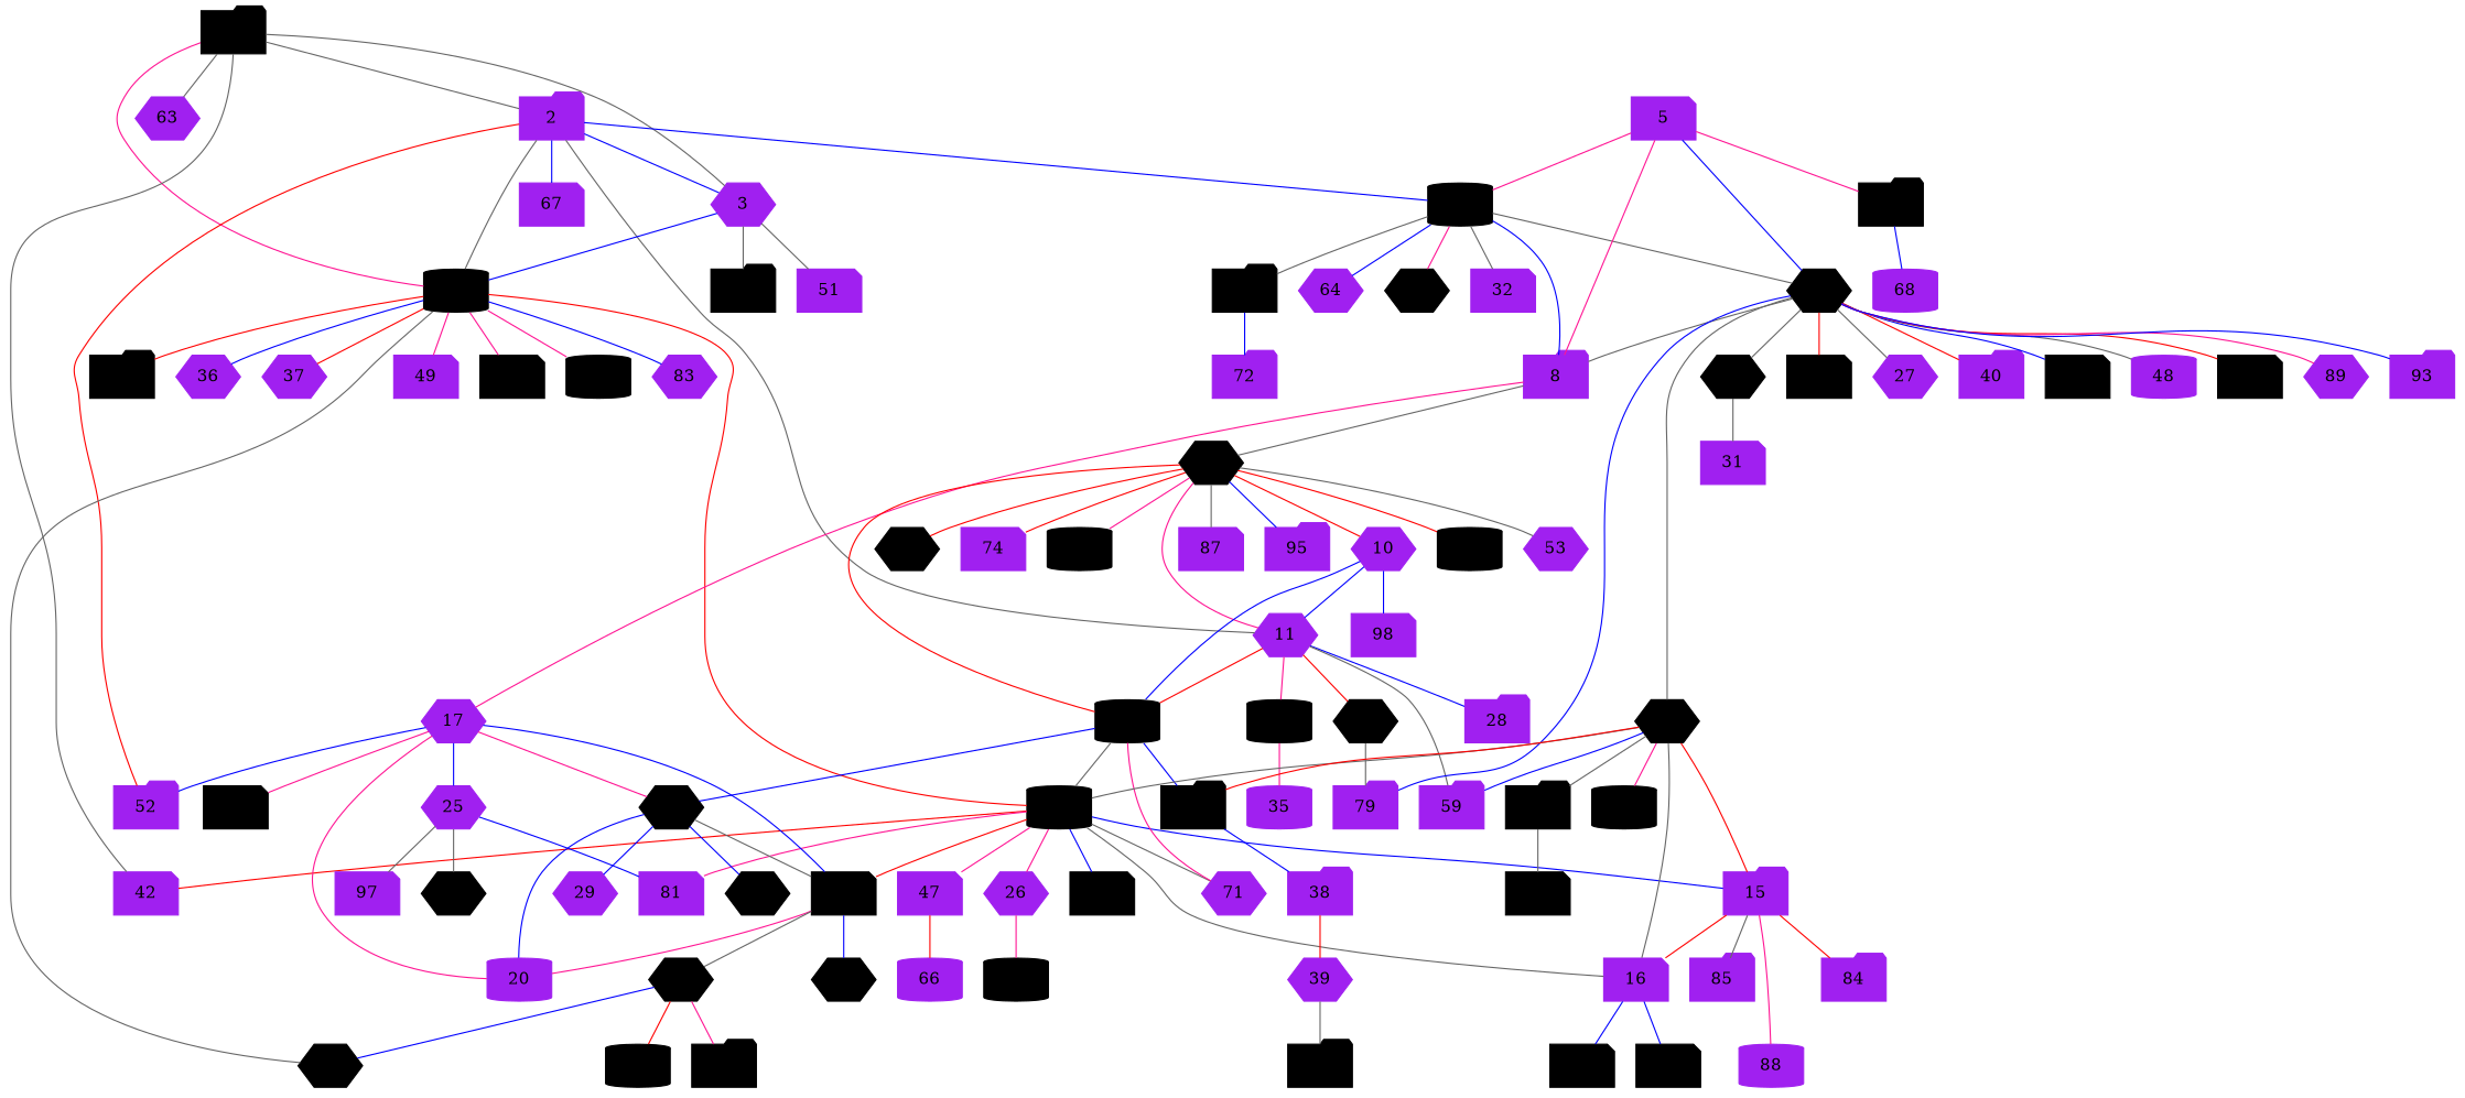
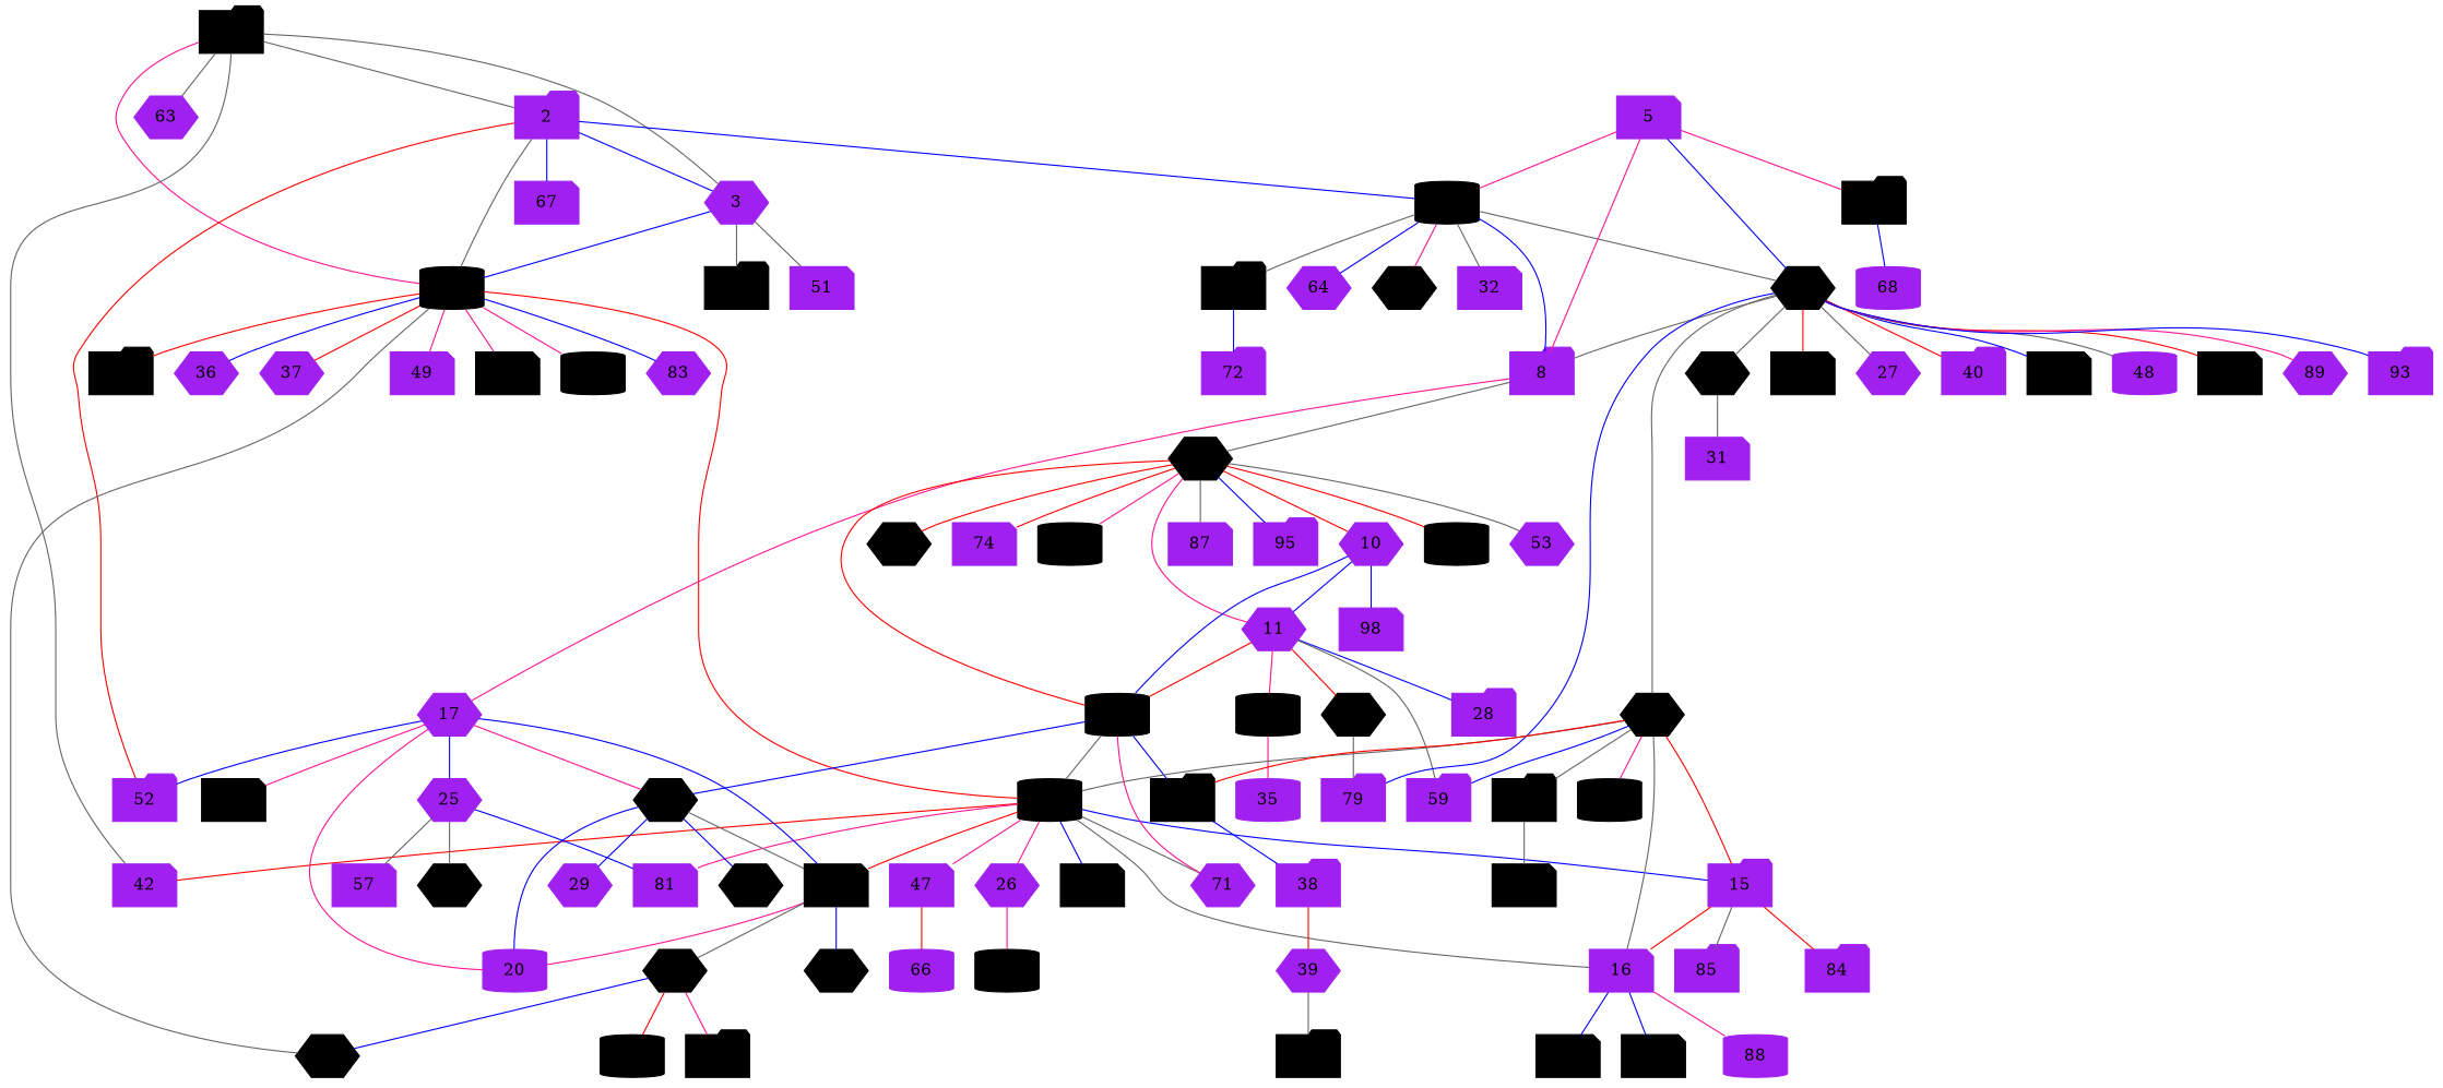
  graph {
    node [color=purple shape=hexagon style=filled]
    edge [color=gray40]
    1 [color=black shape=folder]
    2 [shape=folder]
    3
    4 [color=black shape=cylinder]
    42 [shape=note]
    63
    6 [color=black shape=cylinder]
    11
    52 [shape=folder]
    67 [shape=note]
    34 [color=black shape=folder]
    51 [shape=note]
    14 [color=black shape=cylinder]
    36
    37
    45 [color=black]
    49 [shape=note]
    69 [color=black shape=note]
    75 [color=black shape=cylinder]
    83
    90 [color=black shape=folder]
    7 [color=black]
    8 [shape=folder]
    32 [shape=note]
    61 [color=black shape=folder]
    64
    73 [color=black]
    12 [color=black shape=cylinder]
    28 [shape=folder]
    30 [color=black shape=cylinder]
    41 [color=black]
    59 [shape=folder]
    17
    18 [color=black]
    19 [color=black shape=note]
    20 [shape=cylinder]
    25
    78 [color=black shape=note]
    71
    15 [shape=folder]
    16 [shape=note]
    26
    47 [shape=note]
    81 [shape=note]
    94 [color=black shape=note]
    5 [shape=note]
    65 [color=black shape=folder]
    13 [color=black]
    22 [color=black shape=note]
    23 [color=black]
    27
    40 [shape=folder]
    46 [color=black shape=note]
    48 [shape=cylinder]
    60 [color=black shape=note]
    79 [shape=folder]
    89
    93 [shape=folder]
    9 [color=black]
    68 [shape=cylinder]
    72 [shape=folder]
    33 [color=black shape=folder]
    50 [color=black shape=folder]
    80 [color=black shape=cylinder]
    31 [shape=note]
    10
    24 [color=black shape=cylinder]
    53
    54 [color=black]
    74 [shape=note]
    82 [color=black shape=cylinder]
    87 [shape=note]
    n73 [label=95 shape=folder]
    n74 [label=98 shape=note]
    35 [shape=cylinder]
    29
    62 [color=black]
    38 [shape=folder]
    84 [shape=folder]
    85 [shape=folder]
    21 [color=black shape=note]
    70 [color=black shape=note]
    88 [shape=cylinder]
    76 [color=black shape=note]
    43 [color=black]
    55 [color=black]
    86 [color=black shape=cylinder]
    66 [shape=cylinder]
-   57 [shape=note label=97]
+   57 [shape=note]
    77 [color=black]
    39
    56 [color=black shape=folder]
    92 [color=black shape=cylinder]
    44 [color=black shape=folder]
    1 -- 2
    1 -- 3
    1 -- 4 [color=deeppink]
    1 -- 42
    1 -- 63
    2 -- 3 [color=blue]
    2 -- 4
    2 -- 6 [color=blue]
-   2 -- 11
    2 -- 52 [color=red]
    2 -- 67 [color=blue]
    3 -- 4 [color=blue]
    3 -- 34
    3 -- 51
    4 -- 14 [color=red]
    4 -- 36 [color=blue]
    4 -- 37 [color=red]
    4 -- 45
    4 -- 49 [color=deeppink]
    4 -- 69 [color=deeppink]
    4 -- 75 [color=deeppink]
    4 -- 83 [color=blue]
    4 -- 90 [color=red]
    6 -- 7
    6 -- 8 [color=blue]
    6 -- 32
    6 -- 61
    6 -- 64 [color=blue]
    6 -- 73 [color=deeppink]
    11 -- 12 [color=red]
    11 -- 28 [color=blue]
    11 -- 30 [color=deeppink]
    11 -- 41 [color=red]
    11 -- 59
    14 -- 42 [color=red]
    14 -- 19 [color=red]
    14 -- 71
    14 -- 15 [color=blue]
    14 -- 16
    14 -- 26 [color=deeppink]
    14 -- 47 [color=deeppink]
    14 -- 81 [color=deeppink]
    14 -- 94 [color=blue]
    7 -- 8
    7 -- 13
    7 -- 22 [color=red]
    7 -- 23
    7 -- 27
    7 -- 40 [color=red]
    7 -- 46 [color=blue]
    7 -- 48
    7 -- 60 [color=red]
    7 -- 79 [color=blue]
    7 -- 89 [color=deeppink]
    7 -- 93 [color=blue]
    8 -- 17 [color=deeppink]
    8 -- 9
    61 -- 72 [color=blue]
    12 -- 14
    12 -- 18 [color=blue]
    12 -- 71 [color=deeppink]
    12 -- 33 [color=blue]
    30 -- 35 [color=deeppink]
    41 -- 79
    17 -- 52 [color=blue]
    17 -- 18 [color=deeppink]
    17 -- 19 [color=blue]
    17 -- 20 [color=deeppink]
    17 -- 25 [color=blue]
    17 -- 78 [color=deeppink]
    18 -- 19
    18 -- 20 [color=blue]
    18 -- 29 [color=blue]
    18 -- 62 [color=blue]
    19 -- 20 [color=deeppink]
    19 -- 43
    19 -- 55 [color=blue]
    25 -- 81 [color=blue]
    25 -- 57
    25 -- 77
    15 -- 16 [color=red]
    15 -- 84 [color=red]
    15 -- 85
    16 -- 21 [color=blue]
    16 -- 70 [color=blue]
-   15 -- 88 [color=deeppink]
+   16 -- 88 [color=deeppink]
    26 -- 86 [color=deeppink]
    47 -- 66 [color=red]
    5 -- 6 [color=deeppink]
    5 -- 7 [color=blue]
    5 -- 8 [color=deeppink]
    5 -- 65 [color=deeppink]
    65 -- 68 [color=blue]
    13 -- 14
    13 -- 59 [color=blue]
    13 -- 15 [color=red]
    13 -- 16
    13 -- 33 [color=red]
    13 -- 50
    13 -- 80 [color=deeppink]
    23 -- 31
    9 -- 11 [color=deeppink]
    9 -- 12 [color=red]
    9 -- 10 [color=red]
    9 -- 24 [color=red]
    9 -- 53
    9 -- 54 [color=red]
    9 -- 74 [color=red]
    9 -- 82 [color=deeppink]
    9 -- 87
    9 -- n73 [color=blue]
    33 -- 38 [color=blue]
    50 -- 76
    10 -- 11 [color=blue]
    10 -- 12 [color=blue]
    10 -- n74 [color=blue]
    38 -- 39 [color=red]
    43 -- 45 [color=blue]
    43 -- 56 [color=deeppink]
    43 -- 92 [color=red]
    39 -- 44
  }
